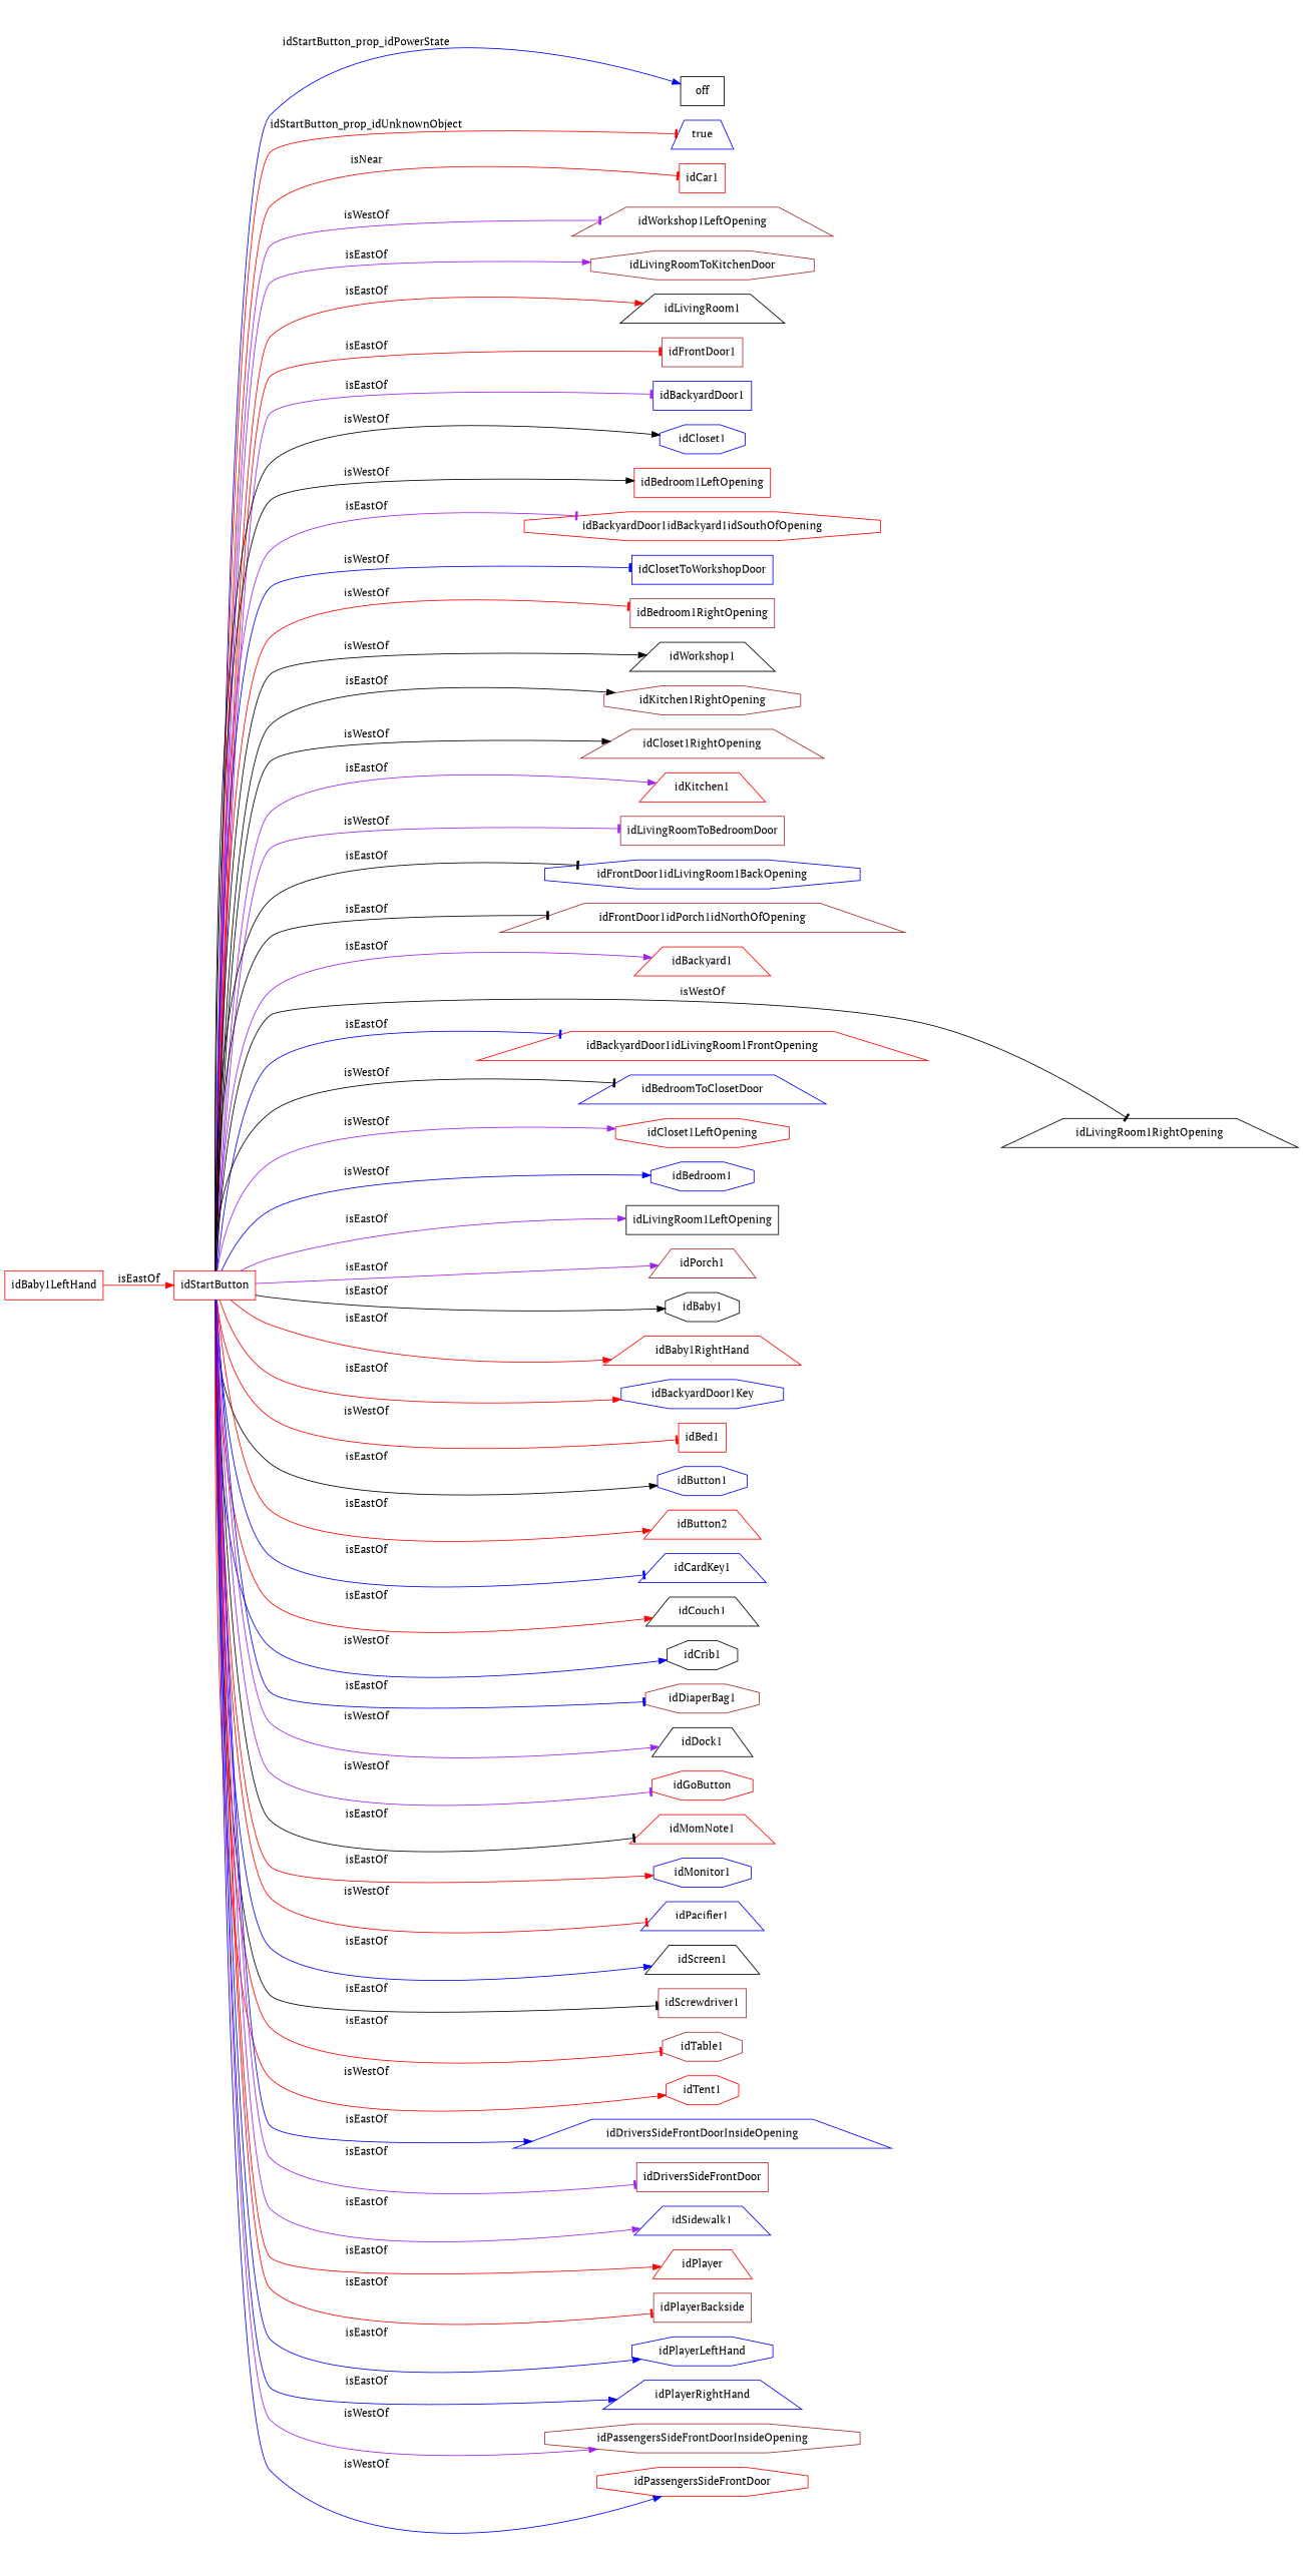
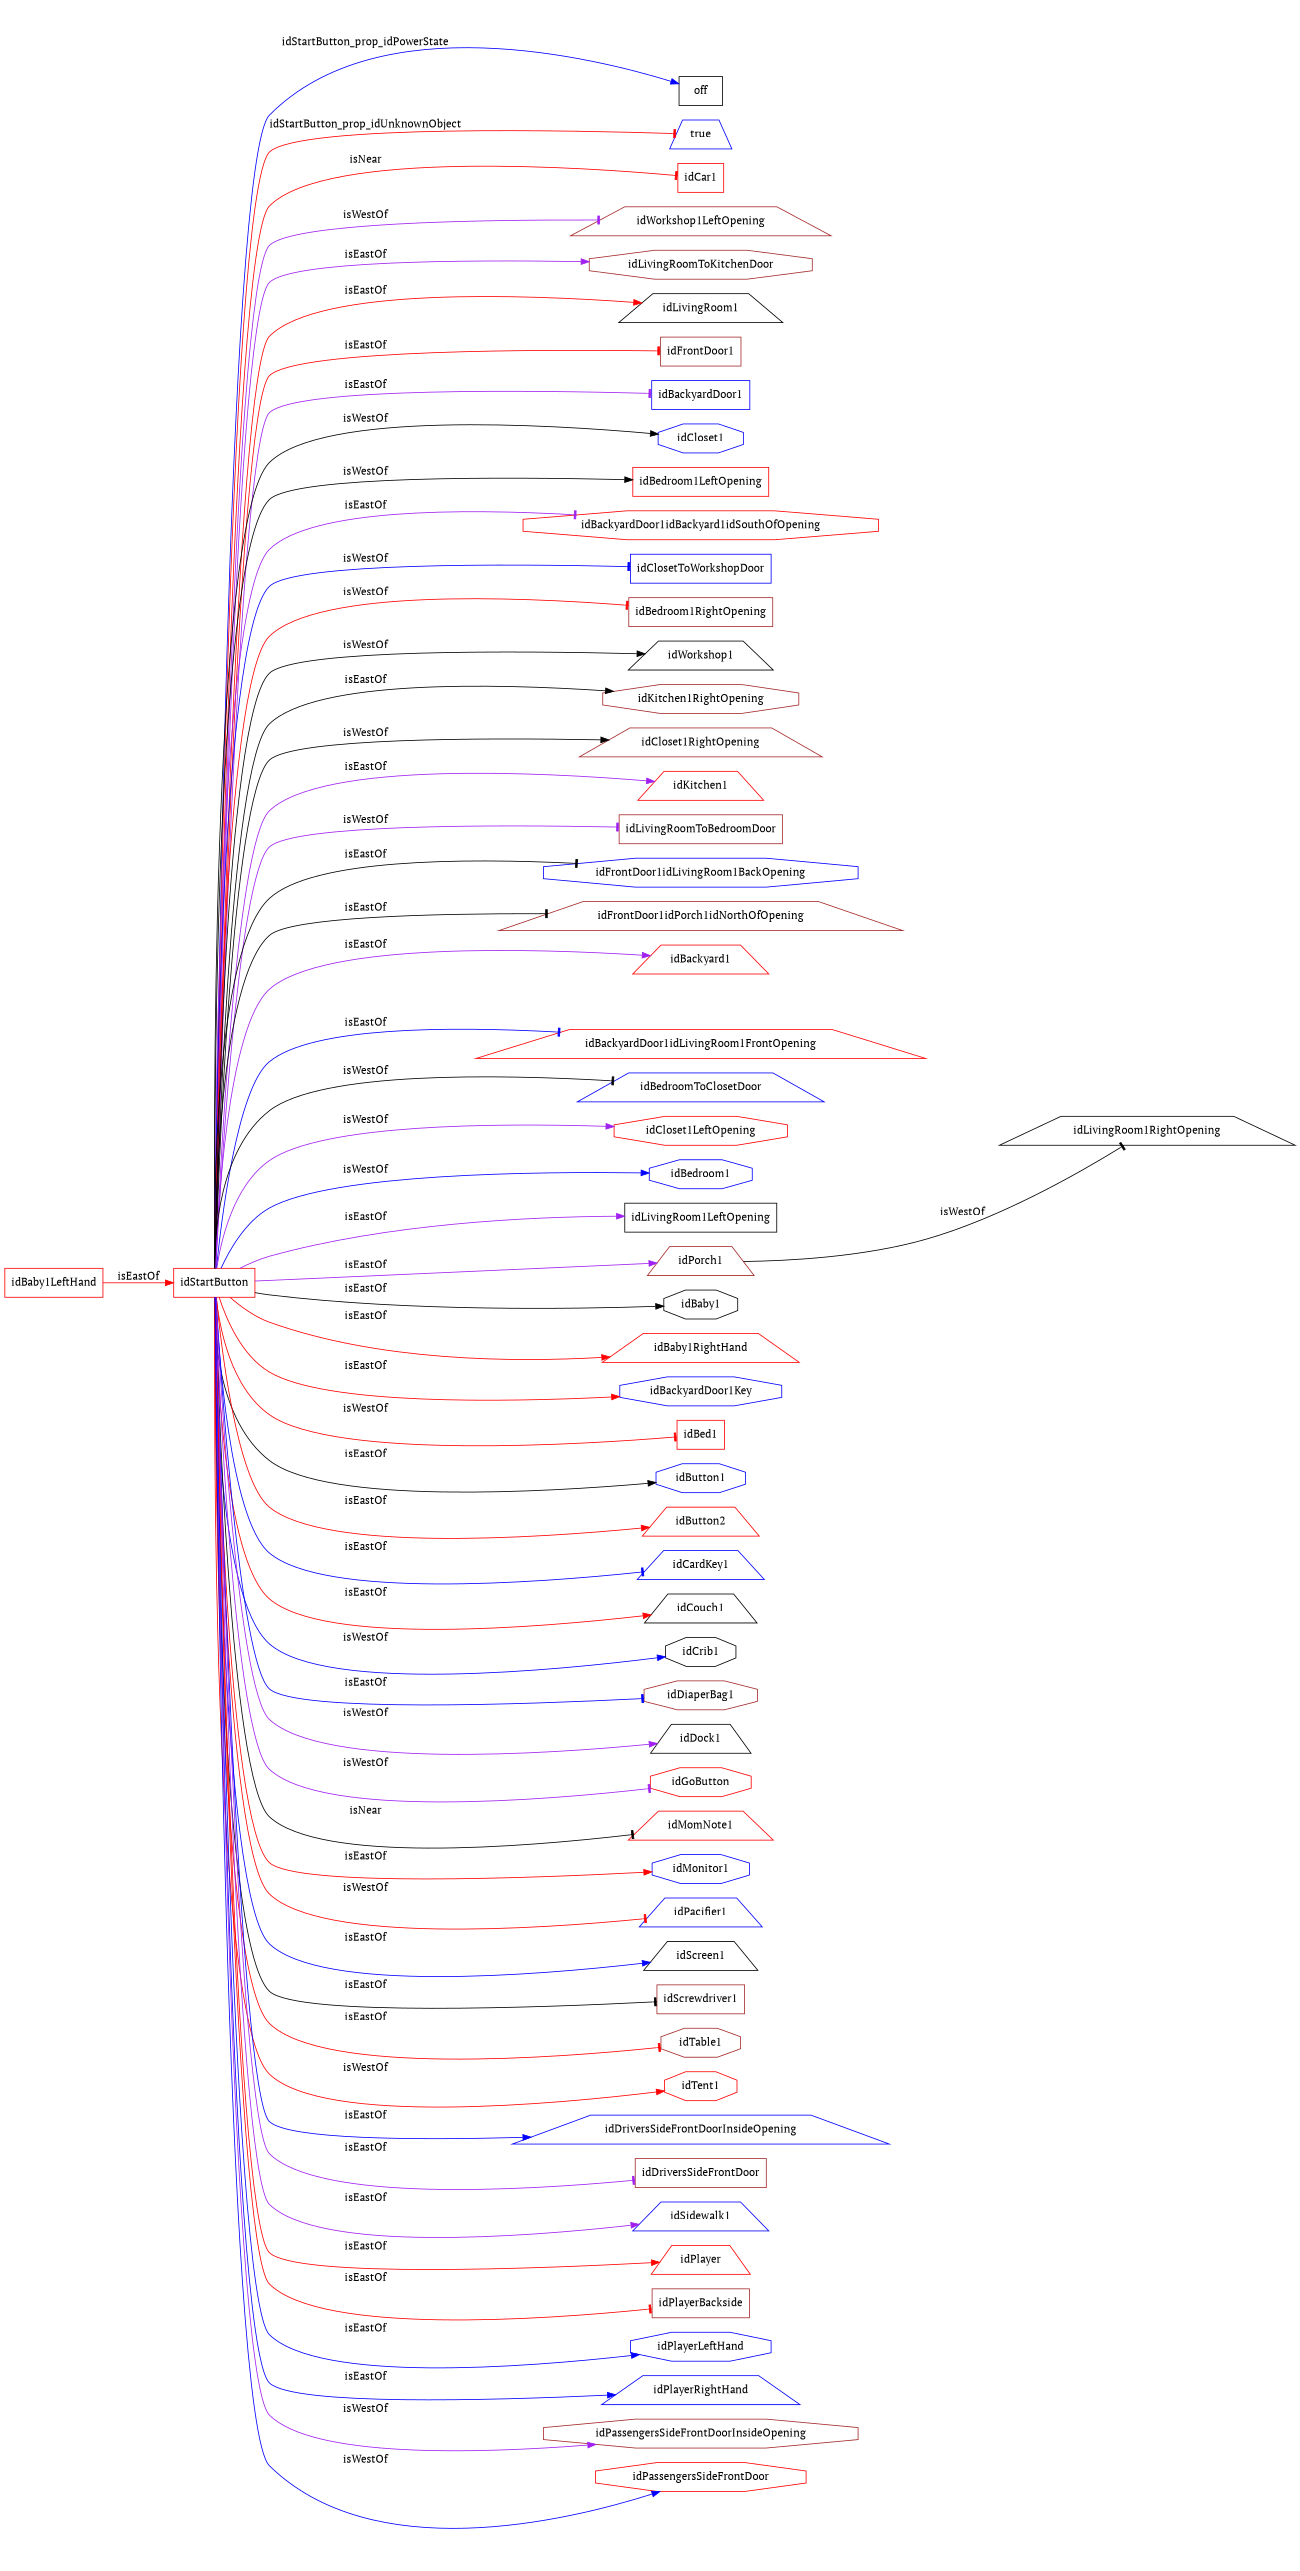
  strict digraph {
    fontname="PT Serif"
    rankdir=LR
    node [color=red fontname="PT Serif" node_type=entity_node shape=trapezium]
    edge [arrowhead=normal color=red edge_type=relationship fontname="PT Serif"]
    idStartButton [shape=box]
    off [color=black node_type=property_node shape=box]
    true [color=blue node_type=property_node]
    idCar1 [shape=box]
    idWorkshop1LeftOpening [color=brown]
    idLivingRoomToKitchenDoor [color=brown shape=octagon]
    idLivingRoom1 [color=black]
    idFrontDoor1 [color=brown shape=box]
    idBackyardDoor1 [color=blue shape=box]
    idCloset1 [color=blue shape=octagon]
    idBedroom1LeftOpening [shape=box]
    idBackyardDoor1idBackyard1idSouthOfOpening [shape=octagon]
    idClosetToWorkshopDoor [color=blue shape=box]
    idBedroom1RightOpening [color=brown shape=box]
    idWorkshop1 [color=black]
    idKitchen1RightOpening [color=brown shape=octagon]
    idCloset1RightOpening [color=brown]
    idKitchen1
    idLivingRoomToBedroomDoor [color=brown shape=box]
    idFrontDoor1idLivingRoom1BackOpening [color=blue shape=octagon]
    idFrontDoor1idPorch1idNorthOfOpening [color=brown]
    idBackyard1
    idLivingRoom1RightOpening [color=black]
    idBackyardDoor1idLivingRoom1FrontOpening
    idBedroomToClosetDoor [color=blue]
    idCloset1LeftOpening [shape=octagon]
    idBedroom1 [color=blue shape=octagon]
    idLivingRoom1LeftOpening [color=black shape=box]
    idPorch1 [color=brown]
    idBaby1 [color=black shape=octagon]
    idBaby1RightHand
    idBackyardDoor1Key [color=blue shape=octagon]
    idBed1 [shape=box]
    idButton1 [color=blue shape=octagon]
    idButton2
    idCardKey1 [color=blue]
    idCouch1 [color=black]
    idCrib1 [color=black shape=octagon]
    idDiaperBag1 [color=brown shape=octagon]
    idDock1 [color=black]
    idGoButton [shape=octagon]
    idMomNote1
    idMonitor1 [color=blue shape=octagon]
    idPacifier1 [color=blue]
    idScreen1 [color=black]
    idScrewdriver1 [color=brown shape=box]
    idTable1 [color=brown shape=octagon]
    idTent1 [shape=octagon]
    idDriversSideFrontDoorInsideOpening [color=blue]
    idDriversSideFrontDoor [color=brown shape=box]
    idSidewalk1 [color=blue]
    idPlayer
    idPlayerBackside [color=brown shape=box]
    idPlayerLeftHand [color=blue shape=octagon]
    idPlayerRightHand [color=blue]
    idPassengersSideFrontDoorInsideOpening [color=brown shape=octagon]
    idPassengersSideFrontDoor [shape=octagon]
    idBaby1LeftHand [shape=box]
    idStartButton -> off [color=blue edge_type=property label=idStartButton_prop_idPowerState]
    idStartButton -> true [arrowhead=tee edge_type=property label=idStartButton_prop_idUnknownObject]
    idStartButton -> idCar1 [arrowhead=tee label=isNear]
    idStartButton -> idWorkshop1LeftOpening [arrowhead=tee color=purple label=isWestOf]
    idStartButton -> idLivingRoomToKitchenDoor [color=purple label=isEastOf]
    idStartButton -> idLivingRoom1 [label=isEastOf]
    idStartButton -> idFrontDoor1 [arrowhead=tee label=isEastOf]
    idStartButton -> idBackyardDoor1 [arrowhead=tee color=purple label=isEastOf]
    idStartButton -> idCloset1 [color=black label=isWestOf]
    idStartButton -> idBedroom1LeftOpening [color=black label=isWestOf]
    idStartButton -> idBackyardDoor1idBackyard1idSouthOfOpening [arrowhead=tee color=purple label=isEastOf]
    idStartButton -> idClosetToWorkshopDoor [arrowhead=tee color=blue label=isWestOf]
    idStartButton -> idBedroom1RightOpening [arrowhead=tee label=isWestOf]
    idStartButton -> idWorkshop1 [color=black label=isWestOf]
    idStartButton -> idKitchen1RightOpening [color=black label=isEastOf]
    idStartButton -> idCloset1RightOpening [color=black label=isWestOf]
    idStartButton -> idKitchen1 [color=purple label=isEastOf]
    idStartButton -> idLivingRoomToBedroomDoor [arrowhead=tee color=purple label=isWestOf]
    idStartButton -> idFrontDoor1idLivingRoom1BackOpening [arrowhead=tee color=black label=isEastOf]
    idStartButton -> idFrontDoor1idPorch1idNorthOfOpening [arrowhead=tee color=black label=isEastOf]
    idStartButton -> idBackyard1 [color=purple label=isEastOf]
-   idStartButton -> idLivingRoom1RightOpening [arrowhead=tee color=black label=isWestOf]
+   idPorch1 -> idLivingRoom1RightOpening [arrowhead=tee color=black label=isWestOf]
    idStartButton -> idBackyardDoor1idLivingRoom1FrontOpening [arrowhead=tee color=blue label=isEastOf]
    idStartButton -> idBedroomToClosetDoor [arrowhead=tee color=black label=isWestOf]
    idStartButton -> idCloset1LeftOpening [color=purple label=isWestOf]
    idStartButton -> idBedroom1 [color=blue label=isWestOf]
    idStartButton -> idLivingRoom1LeftOpening [color=purple label=isEastOf]
    idStartButton -> idPorch1 [color=purple label=isEastOf]
    idStartButton -> idBaby1 [color=black label=isEastOf]
    idStartButton -> idBaby1RightHand [label=isEastOf]
    idStartButton -> idBackyardDoor1Key [label=isEastOf]
    idStartButton -> idBed1 [arrowhead=tee label=isWestOf]
    idStartButton -> idButton1 [color=black label=isEastOf]
    idStartButton -> idButton2 [label=isEastOf]
    idStartButton -> idCardKey1 [arrowhead=tee color=blue label=isEastOf]
    idStartButton -> idCouch1 [label=isEastOf]
    idStartButton -> idCrib1 [color=blue label=isWestOf]
    idStartButton -> idDiaperBag1 [arrowhead=tee color=blue label=isEastOf]
    idStartButton -> idDock1 [color=purple label=isWestOf]
    idStartButton -> idGoButton [arrowhead=tee color=purple label=isWestOf]
-   idStartButton -> idMomNote1 [arrowhead=tee color=black label=isEastOf]
+   idStartButton -> idMomNote1 [arrowhead=tee color=black label=isNear]
    idStartButton -> idMonitor1 [label=isEastOf]
    idStartButton -> idPacifier1 [arrowhead=tee label=isWestOf]
    idStartButton -> idScreen1 [color=blue label=isEastOf]
    idStartButton -> idScrewdriver1 [arrowhead=tee color=black label=isEastOf]
    idStartButton -> idTable1 [arrowhead=tee label=isEastOf]
    idStartButton -> idTent1 [label=isWestOf]
    idStartButton -> idDriversSideFrontDoorInsideOpening [color=blue label=isEastOf]
    idStartButton -> idDriversSideFrontDoor [arrowhead=tee color=purple label=isEastOf]
    idStartButton -> idSidewalk1 [color=purple label=isEastOf]
    idStartButton -> idPlayer [label=isEastOf]
    idStartButton -> idPlayerBackside [arrowhead=tee label=isEastOf]
    idStartButton -> idPlayerLeftHand [color=blue label=isEastOf]
    idStartButton -> idPlayerRightHand [color=blue label=isEastOf]
    idStartButton -> idPassengersSideFrontDoorInsideOpening [color=purple label=isWestOf]
    idStartButton -> idPassengersSideFrontDoor [color=blue label=isWestOf]
    idBaby1LeftHand -> idStartButton [label=isEastOf]
  }
